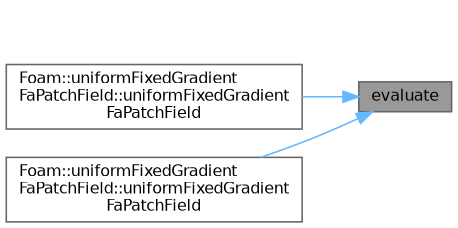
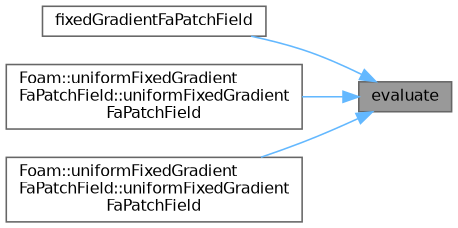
  digraph {
    rankdir=RL
    node [color=grey40 fillcolor=white fontname=Helvetica fontsize=10 shape=box style=filled]
    edge [color=steelblue1 dir=back fontname=Helvetica fontsize=10 labelfontname=Helvetica labelfontsize=10 style=solid]
    n1 [color=gray40 fillcolor=grey60 fontcolor=black height=0.2 label=evaluate width=0.4]
+   n2 [height=0.2 label=fixedGradientFaPatchField width=0.4]
    n3 [height=0.2 label="Foam::uniformFixedGradient\lFaPatchField::uniformFixedGradient\lFaPatchField" width=0.4]
    n4 [height=0.2 label="Foam::uniformFixedGradient\lFaPatchField::uniformFixedGradient\lFaPatchField" width=0.4]
+   n1 -> n2
    n1 -> n3
    n1 -> n4
  }
